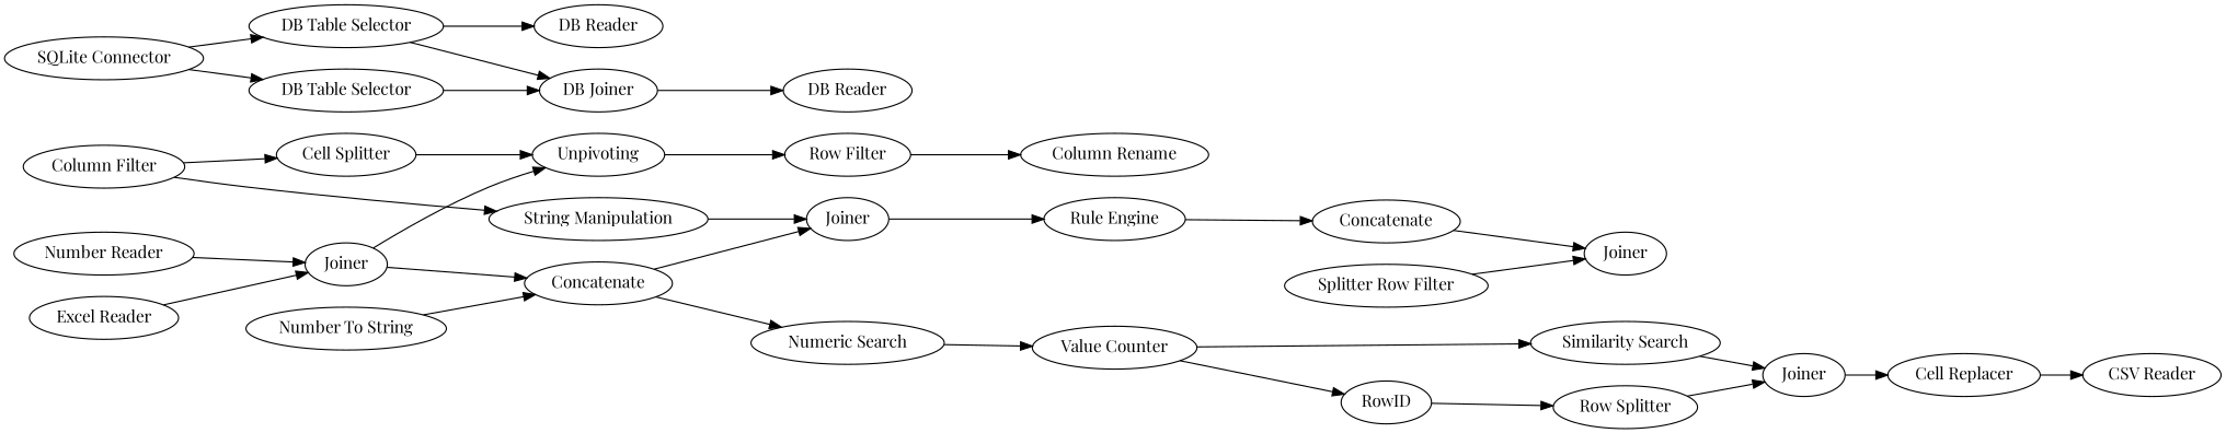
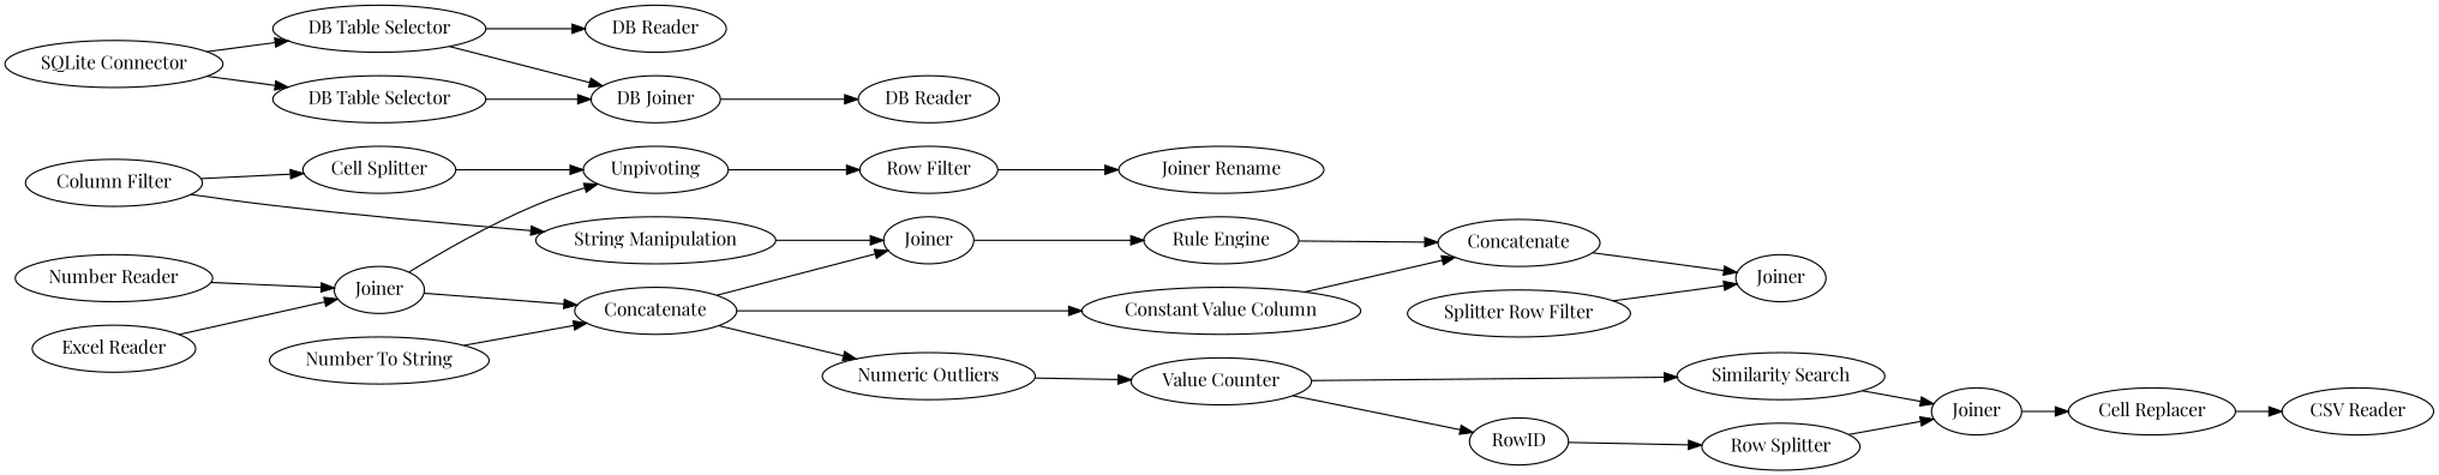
  digraph {
    fontname="Playfair Display"
    rankdir=LR
    node [fontname="Playfair Display"]
    edge [fontname="Playfair Display"]
    n1 [label="Column Filter"]
    n2 [label="Cell Splitter"]
    n3 [label="String Manipulation"]
    n4 [label=Unpivoting]
    n5 [label=Joiner]
    n6 [label="Row Filter"]
    n7 [label="DB Table Selector"]
    n8 [label="DB Reader"]
    n9 [label="DB Joiner"]
    n10 [label="DB Reader"]
-   n11 [label="Numeric Search"]
+   n11 [label="Numeric Outliers"]
    n12 [label="Value Counter"]
    n13 [label=RowID]
    n14 [label="Similarity Search"]
    n15 [label="Row Splitter"]
    n16 [label="DB Table Selector"]
    n17 [label="Number Reader"]
    n18 [label=Joiner]
    n19 [label=Concatenate]
+   n20 [label="Constant Value Column"]
    n21 [label="Rule Engine"]
    n22 [label=Concatenate]
    n23 [label=Joiner]
    n24 [label="Splitter Row Filter"]
    n25 [label="SQLite Connector"]
    n26 [label="Number To String"]
    n27 [label="CSV Reader"]
    n28 [label=Joiner]
    n29 [label="Cell Replacer"]
-   n30 [label="Column Rename"]
+   n30 [label="Joiner Rename"]
    n31 [label="Excel Reader"]
    n1 -> n2
    n1 -> n3
    n2 -> n4
    n3 -> n5
    n4 -> n6
    n5 -> n21
    n6 -> n30
    n7 -> n8
    n7 -> n9
    n9 -> n10
    n11 -> n12
    n12 -> n13
    n12 -> n14
    n13 -> n15
    n14 -> n28
    n15 -> n28
    n16 -> n9
    n17 -> n18
    n18 -> n4
    n18 -> n19
    n19 -> n5
    n19 -> n11
+   n19 -> n20
+   n20 -> n22
    n21 -> n22
    n22 -> n23
    n24 -> n23
    n25 -> n7
    n25 -> n16
    n26 -> n19
    n28 -> n29
    n29 -> n27
    n31 -> n18
  }
